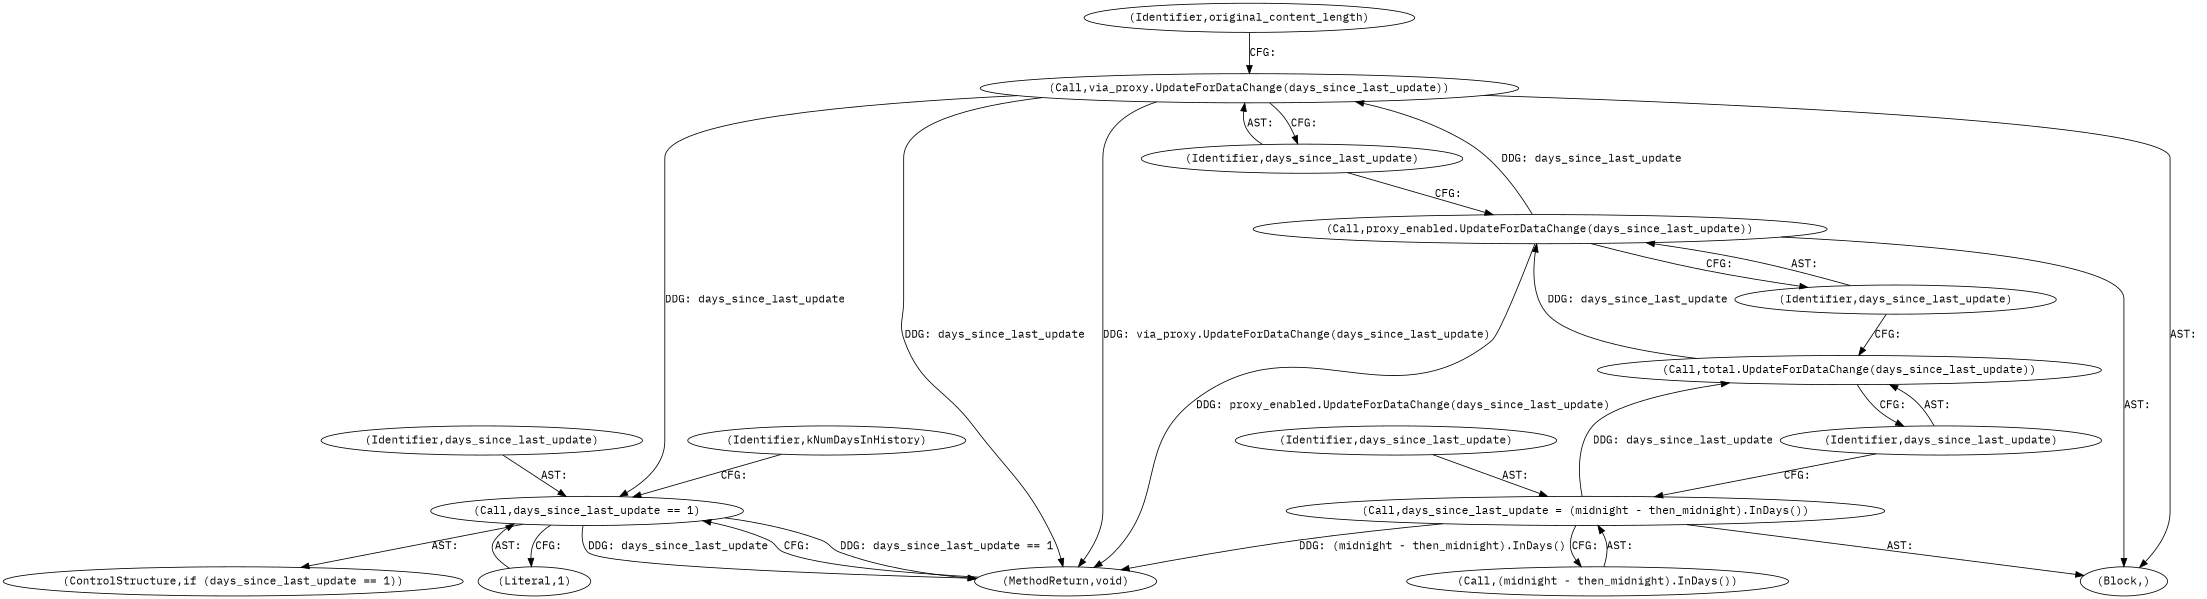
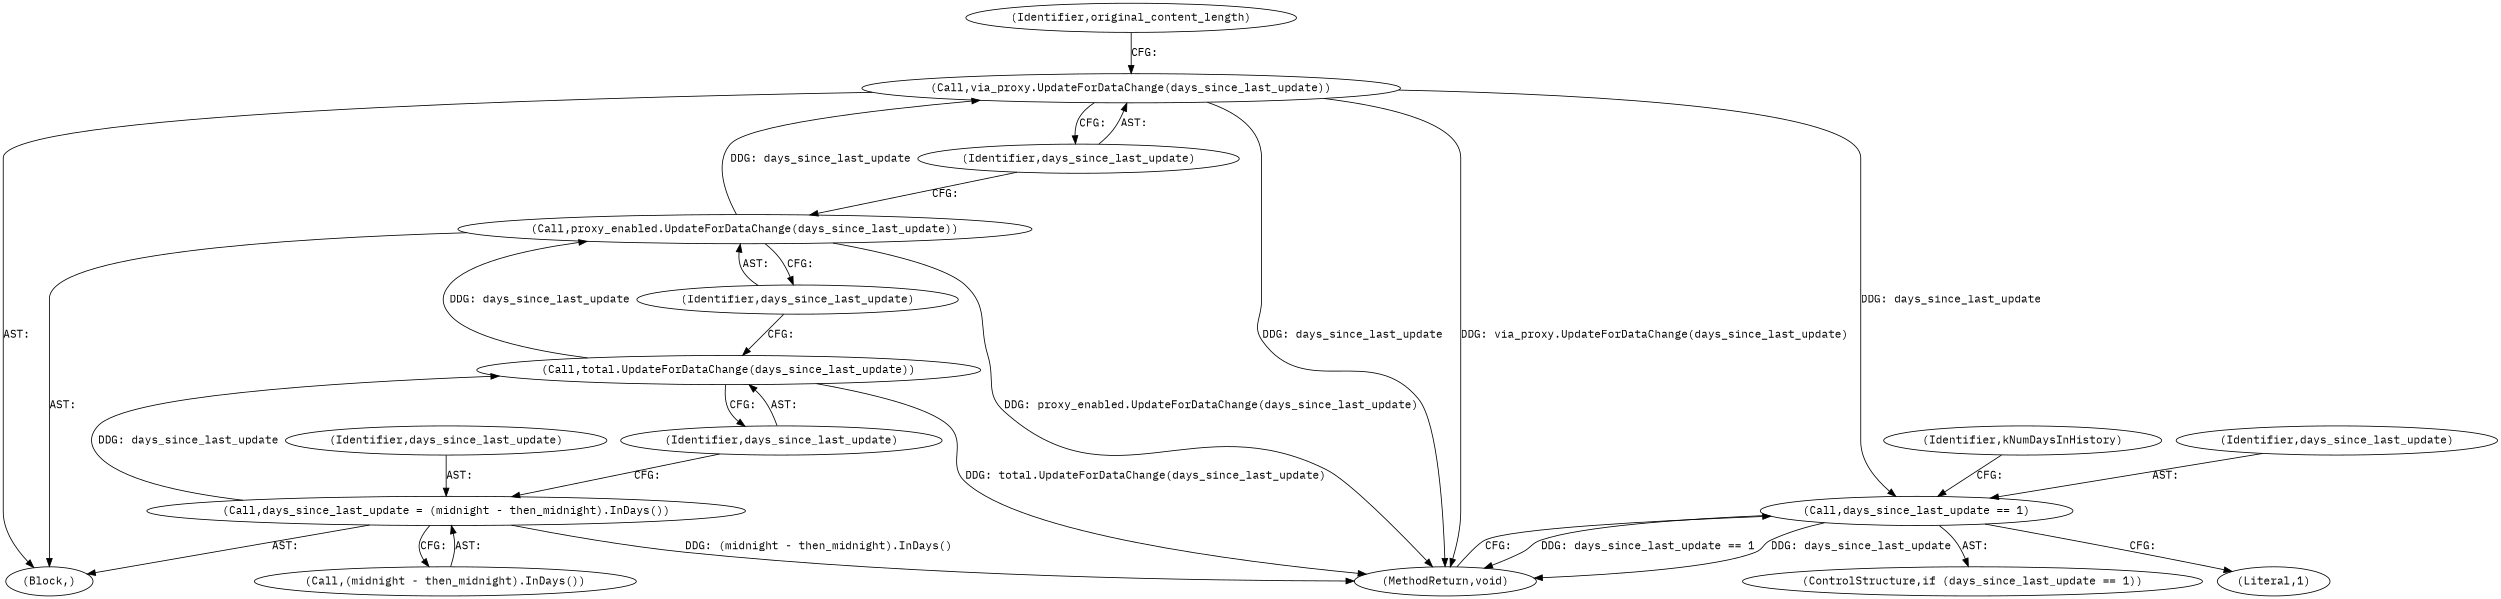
  digraph {
    fontname="IBM Plex Mono"
    node [fontname="IBM Plex Mono"]
    edge [fontname="IBM Plex Mono"]
    n1 [label="(Call,days_since_last_update == 1)"]
    n2 [label="(ControlStructure,if (days_since_last_update == 1))"]
    n3 [label="(MethodReturn,void)"]
    n4 [label="(Literal,1)"]
    n5 [label="(Call,via_proxy.UpdateForDataChange(days_since_last_update))"]
    n6 [label="(Block,)"]
    n7 [label="(Identifier,days_since_last_update)"]
    n8 [label="(Call,proxy_enabled.UpdateForDataChange(days_since_last_update))"]
    n9 [label="(Identifier,days_since_last_update)"]
    n10 [label="(Call,total.UpdateForDataChange(days_since_last_update))"]
    n11 [label="(Identifier,days_since_last_update)"]
    n12 [label="(Call,days_since_last_update = (midnight - then_midnight).InDays())"]
    n13 [label="(Call,(midnight - then_midnight).InDays())"]
    n14 [label="(Identifier,days_since_last_update)"]
    n15 [label="(Identifier,kNumDaysInHistory)"]
    n16 [label="(Identifier,days_since_last_update)"]
    n17 [label="(Identifier,original_content_length)"]
    n1 -> n2 [label="AST: "]
    n1 -> n3 [label="DDG: days_since_last_update == 1"]
    n1 -> n3 [label="DDG: days_since_last_update"]
    n1 -> n4 [label="CFG: "]
    n3 -> n1 [label="CFG: "]
-   n4 -> n1 [label="AST: "]
    n5 -> n1 [label="DDG: days_since_last_update"]
    n5 -> n3 [label="DDG: days_since_last_update"]
    n5 -> n3 [label="DDG: via_proxy.UpdateForDataChange(days_since_last_update)"]
    n5 -> n6 [label="AST: "]
    n5 -> n7 [label="CFG: "]
    n7 -> n5 [label="AST: "]
    n7 -> n8 [label="CFG: "]
    n8 -> n3 [label="DDG: proxy_enabled.UpdateForDataChange(days_since_last_update)"]
    n8 -> n5 [label="DDG: days_since_last_update"]
    n8 -> n6 [label="AST: "]
    n8 -> n9 [label="CFG: "]
    n9 -> n8 [label="AST: "]
    n9 -> n10 [label="CFG: "]
+   n10 -> n3 [label="DDG: total.UpdateForDataChange(days_since_last_update)"]
    n10 -> n8 [label="DDG: days_since_last_update"]
    n10 -> n11 [label="CFG: "]
    n11 -> n10 [label="AST: "]
    n11 -> n12 [label="CFG: "]
    n12 -> n3 [label="DDG: (midnight - then_midnight).InDays()"]
    n12 -> n6 [label="AST: "]
    n12 -> n10 [label="DDG: days_since_last_update"]
    n12 -> n13 [label="CFG: "]
    n13 -> n12 [label="AST: "]
    n14 -> n12 [label="AST: "]
    n15 -> n1 [label="CFG: "]
    n16 -> n1 [label="AST: "]
    n17 -> n5 [label="CFG: "]
  }
